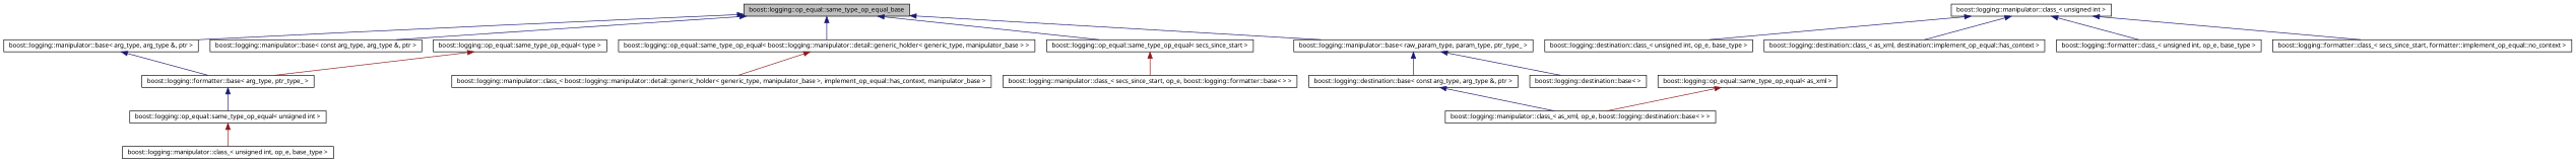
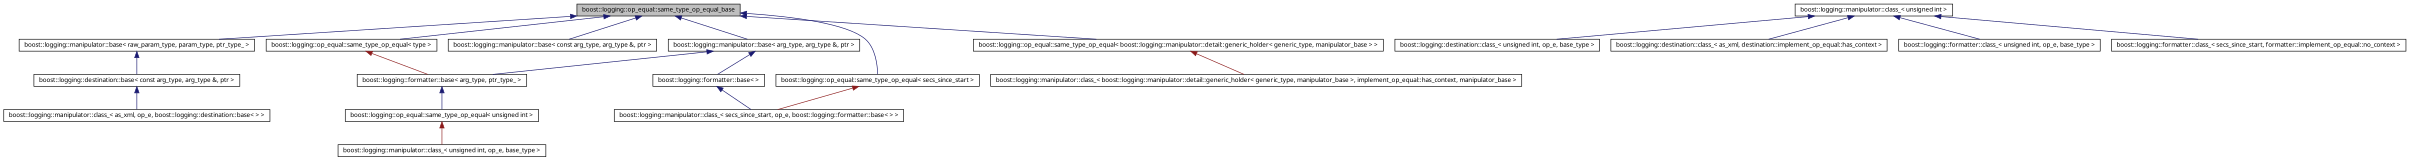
  digraph {
    fontname="Noto Sans"
    rankdir=TB
    node [color=black fillcolor=white fontname="Noto Sans" fontsize=10 shape=record style=filled]
    edge [color=midnightblue dir=back fontname="Noto Sans" fontsize=10 labelfontname="FreeSans.ttf" labelfontsize=10 style=solid]
    n1 [fillcolor=grey75 fontcolor=black height=0.2 label="boost::logging::op_equal::same_type_op_equal_base" width=0.4]
    n2 [height=0.2 label="boost::logging::manipulator::base\< raw_param_type, param_type, ptr_type_ \>" width=0.4]
    n3 [height=0.2 label="boost::logging::manipulator::base\< arg_type, arg_type &, ptr \>" width=0.4]
    n4 [height=0.2 label="boost::logging::manipulator::base\< const arg_type, arg_type &, ptr \>" width=0.4]
    n5 [height=0.2 label="boost::logging::op_equal::same_type_op_equal\< type \>" width=0.4]
    n6 [height=0.2 label="boost::logging::op_equal::same_type_op_equal\< boost::logging::manipulator::detail::generic_holder\< generic_type, manipulator_base \> \>" width=0.4]
    n7 [height=0.2 label="boost::logging::op_equal::same_type_op_equal\< secs_since_start \>" width=0.4]
    n8 [height=0.2 label="boost::logging::destination::base\< const arg_type, arg_type &, ptr \>" width=0.4]
-   n9 [height=0.2 label="boost::logging::destination::base\<  \>" width=0.4]
    n10 [height=0.2 label="boost::logging::formatter::base\< arg_type, ptr_type_ \>" width=0.4]
-   n12 [height=0.2 label="boost::logging::op_equal::same_type_op_equal\< as_xml \>" width=0.4]
+   n11 [height=0.2 label="boost::logging::formatter::base\<  \>" width=0.4]
    n13 [height=0.2 label="boost::logging::manipulator::class_\< as_xml, op_e, boost::logging::destination::base\<  \> \>" width=0.4]
    n14 [height=0.2 label="boost::logging::manipulator::class_\< boost::logging::manipulator::detail::generic_holder\< generic_type, manipulator_base \>, implement_op_equal::has_context, manipulator_base \>" width=0.4]
    n15 [height=0.2 label="boost::logging::manipulator::class_\< secs_since_start, op_e, boost::logging::formatter::base\<  \> \>" width=0.4]
    n16 [height=0.2 label="boost::logging::op_equal::same_type_op_equal\< unsigned int \>" width=0.4]
    n17 [height=0.2 label="boost::logging::manipulator::class_\< unsigned int, op_e, base_type \>" width=0.4]
    n18 [height=0.2 label="boost::logging::manipulator::class_\< unsigned int \>" width=0.4]
    n19 [height=0.2 label="boost::logging::destination::class_\< unsigned int, op_e, base_type \>" width=0.4]
    n20 [height=0.2 label="boost::logging::destination::class_\< as_xml, destination::implement_op_equal::has_context \>" width=0.4]
    n21 [height=0.2 label="boost::logging::formatter::class_\< unsigned int, op_e, base_type \>" width=0.4]
    n22 [height=0.2 label="boost::logging::formatter::class_\< secs_since_start, formatter::implement_op_equal::no_context \>" width=0.4]
    n1 -> n2
    n1 -> n3
    n1 -> n4
+   n1 -> n5
    n1 -> n6
    n1 -> n7
    n2 -> n8
-   n2 -> n9
    n3 -> n10
+   n3 -> n11
    n5 -> n10 [color=firebrick4]
    n6 -> n14 [color=firebrick4]
    n7 -> n15 [color=firebrick4]
    n8 -> n13
    n10 -> n16
-   n12 -> n13 [color=firebrick4]
+   n11 -> n15
    n16 -> n17 [color=firebrick4]
    n18 -> n19
    n18 -> n20
    n18 -> n21
    n18 -> n22
  }
